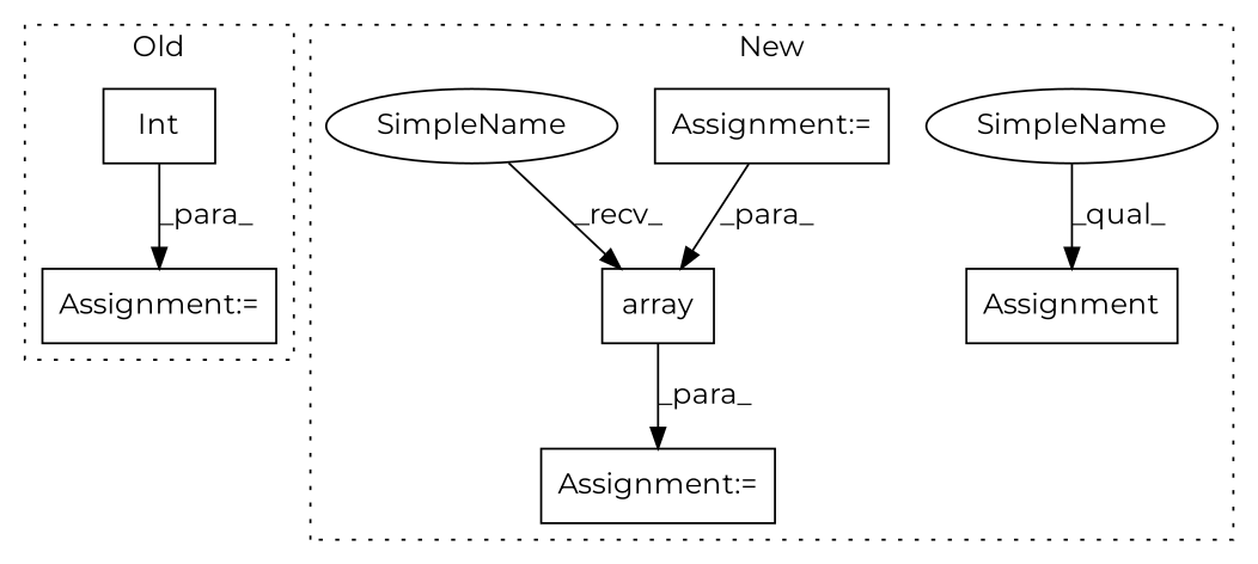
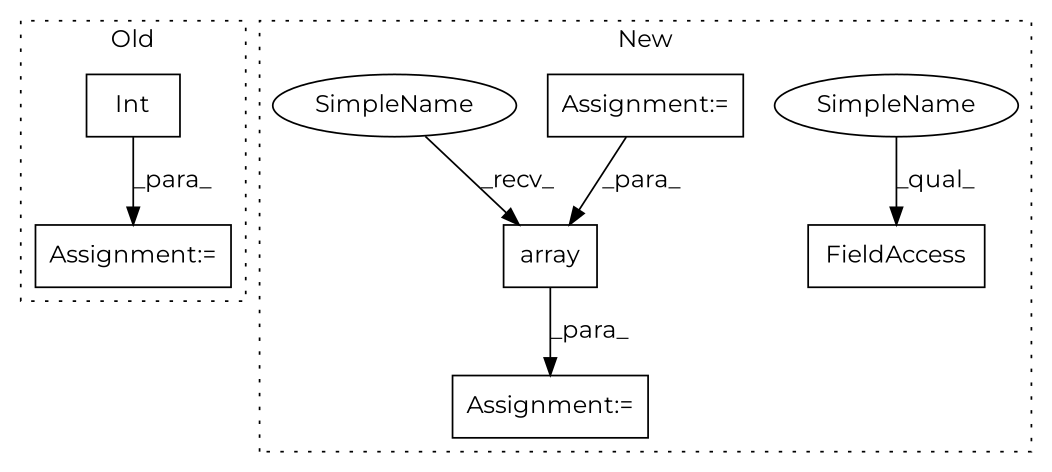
  digraph {
    fontname=Montserrat
    node [a=7 fontname=Montserrat l=1 s=8085 shape=box]
    edge [fontname=Montserrat]
    n1 [a=32 l="4,1" label=Int s="8020,8059"]
    n2 [label="Assignment:=" s=8019]
    n3 [a=32 l="19,-5" label=array s="8125,8321"]
    n4 [label="Assignment:=" s=8010]
    n5 [label="Assignment:=" s=8118]
-   n6 [a=22 l=9 label=Assignment]
+   n6 [a=22 l=9 label=FieldAccess]
    n7 [a=42 l=5 label=SimpleName shape=ellipse]
    n8 [a=42 l=5 label=SimpleName s=8119 shape=ellipse]
    subgraph cluster_1 {
      label=Old
      style=dotted
      n1
      n2
    }
    subgraph cluster_2 {
      label=New
      style=dotted
      n3
      n4
      n5
      n6
      n7
      n8
    }
    n1 -> n2 [label=_para_]
    n3 -> n5 [label=_para_]
    n4 -> n3 [label=_para_]
    n7 -> n6 [label=_qual_]
    n8 -> n3 [label=_recv_]
  }
